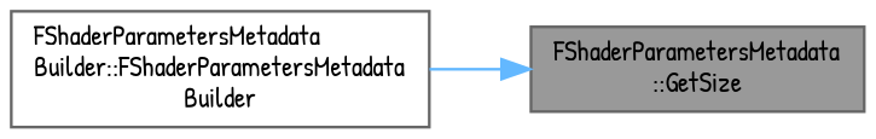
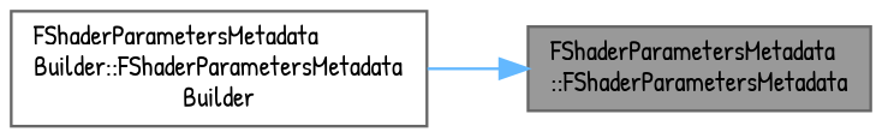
  digraph {
    rankdir=RL
    fontname="Patrick Hand"
    node [fontname="Patrick Hand" fontsize=10 shape=box style=filled]
-   n1 [color=gray40 fillcolor=grey60 fontcolor=black height=0.2 label="FShaderParametersMetadata\l::GetSize" width=0.4]
+   n1 [color=gray40 fillcolor=grey60 fontcolor=black height=0.2 label="FShaderParametersMetadata\l::FShaderParametersMetadata" width=0.4]
    n2 [color=grey40 fillcolor=white height=0.2 label="FShaderParametersMetadata\lBuilder::FShaderParametersMetadata\lBuilder" width=0.4]
    n1 -> n2 [color=steelblue1 dir=back fontname="Patrick Hand" fontsize=10 labelfontname=Helvetica labelfontsize=10 style=solid]
  }
